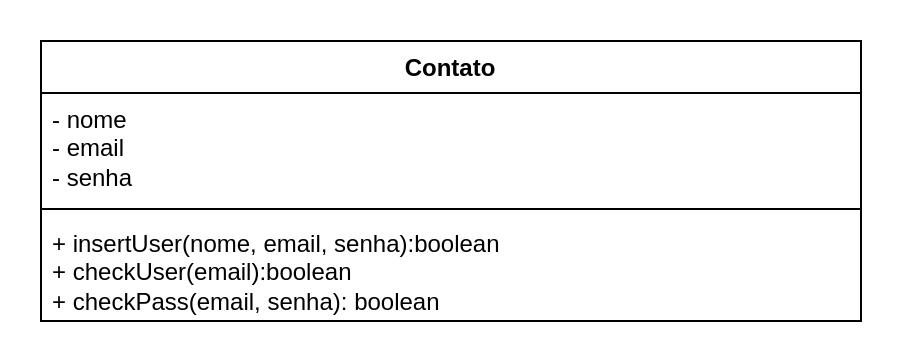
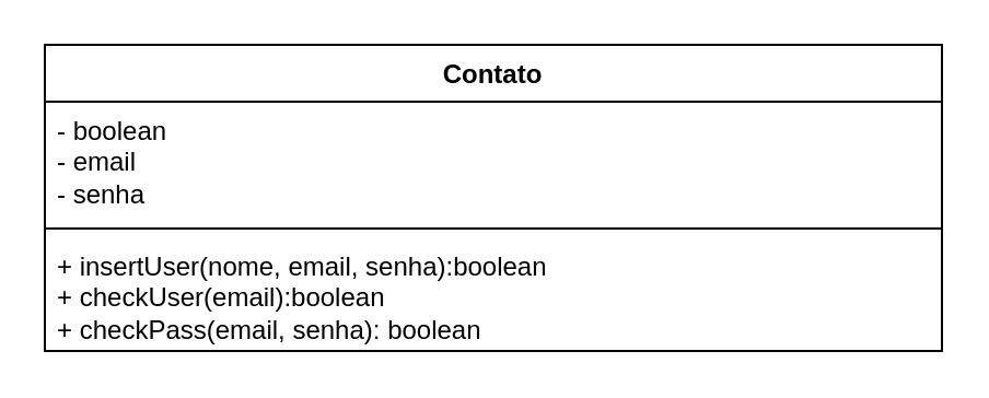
  <mxCell id="0" />
  <mxCell id="1" parent="0" />
  <mxCell id="2" value="Contato" style="swimlane;fontStyle=1;align=center;verticalAlign=top;childLayout=stackLayout;horizontal=1;startSize=26;horizontalStack=0;resizeParent=1;resizeParentMax=0;resizeLast=0;collapsible=1;marginBottom=0;whiteSpace=wrap;html=1;" vertex="1" parent="1"><mxGeometry x="20" y="20" width="410" height="140" as="geometry" /></mxCell>
- <mxCell id="3" value="- nome&lt;div&gt;- email&lt;/div&gt;&lt;div&gt;- senha&lt;/div&gt;" style="text;strokeColor=none;fillColor=none;align=left;verticalAlign=top;spacingLeft=4;spacingRight=4;overflow=hidden;rotatable=0;points=[[0,0.5],[1,0.5]];portConstraint=eastwest;whiteSpace=wrap;html=1;" vertex="1" parent="2"><mxGeometry y="26" width="410" height="54" as="geometry" /></mxCell>
+ <mxCell id="3" value="- boolean&lt;div&gt;- email&lt;/div&gt;&lt;div&gt;- senha&lt;/div&gt;" style="text;strokeColor=none;fillColor=none;align=left;verticalAlign=top;spacingLeft=4;spacingRight=4;overflow=hidden;rotatable=0;points=[[0,0.5],[1,0.5]];portConstraint=eastwest;whiteSpace=wrap;html=1;" vertex="1" parent="2"><mxGeometry y="26" width="410" height="54" as="geometry" /></mxCell>
  <mxCell id="4" value="" style="line;strokeWidth=1;fillColor=none;align=left;verticalAlign=middle;spacingTop=-1;spacingLeft=3;spacingRight=3;rotatable=0;labelPosition=right;points=[];portConstraint=eastwest;strokeColor=inherit;" vertex="1" parent="2"><mxGeometry y="80" width="410" height="8" as="geometry" /></mxCell>
  <mxCell id="5" value="+ insertUser(nome, email, senha):boolean&lt;div&gt;+ checkUser(email):boolean&lt;/div&gt;&lt;div&gt;+ checkPass(email, senha): boolean&lt;/div&gt;" style="text;strokeColor=none;fillColor=none;align=left;verticalAlign=top;spacingLeft=4;spacingRight=4;overflow=hidden;rotatable=0;points=[[0,0.5],[1,0.5]];portConstraint=eastwest;whiteSpace=wrap;html=1;" vertex="1" parent="2"><mxGeometry y="88" width="410" height="52" as="geometry" /></mxCell>
